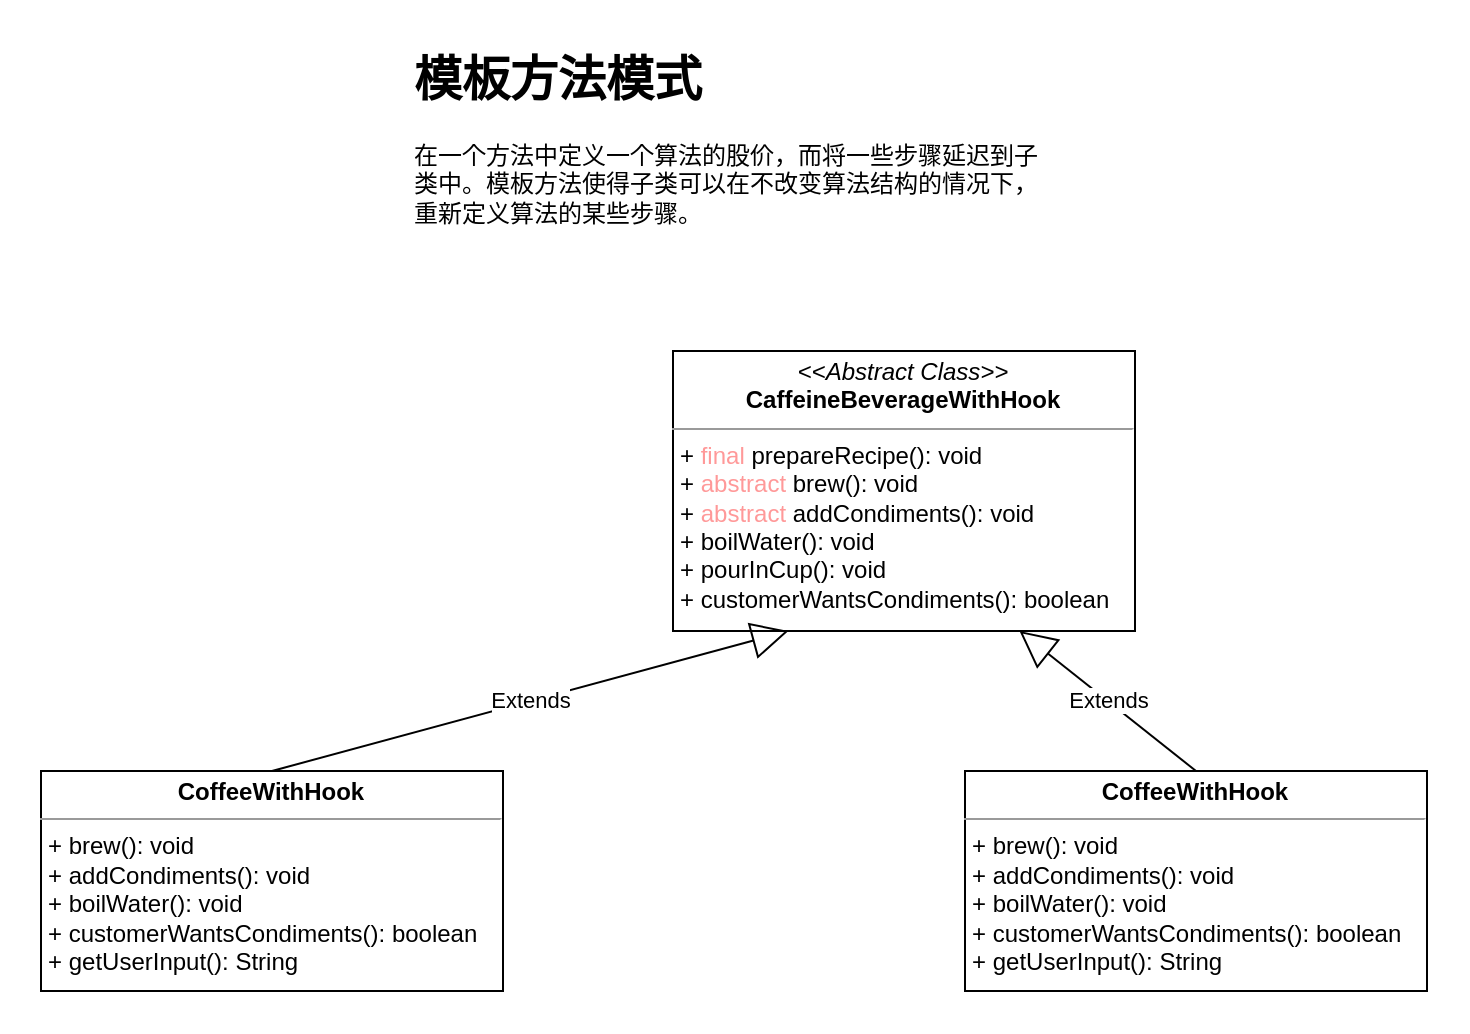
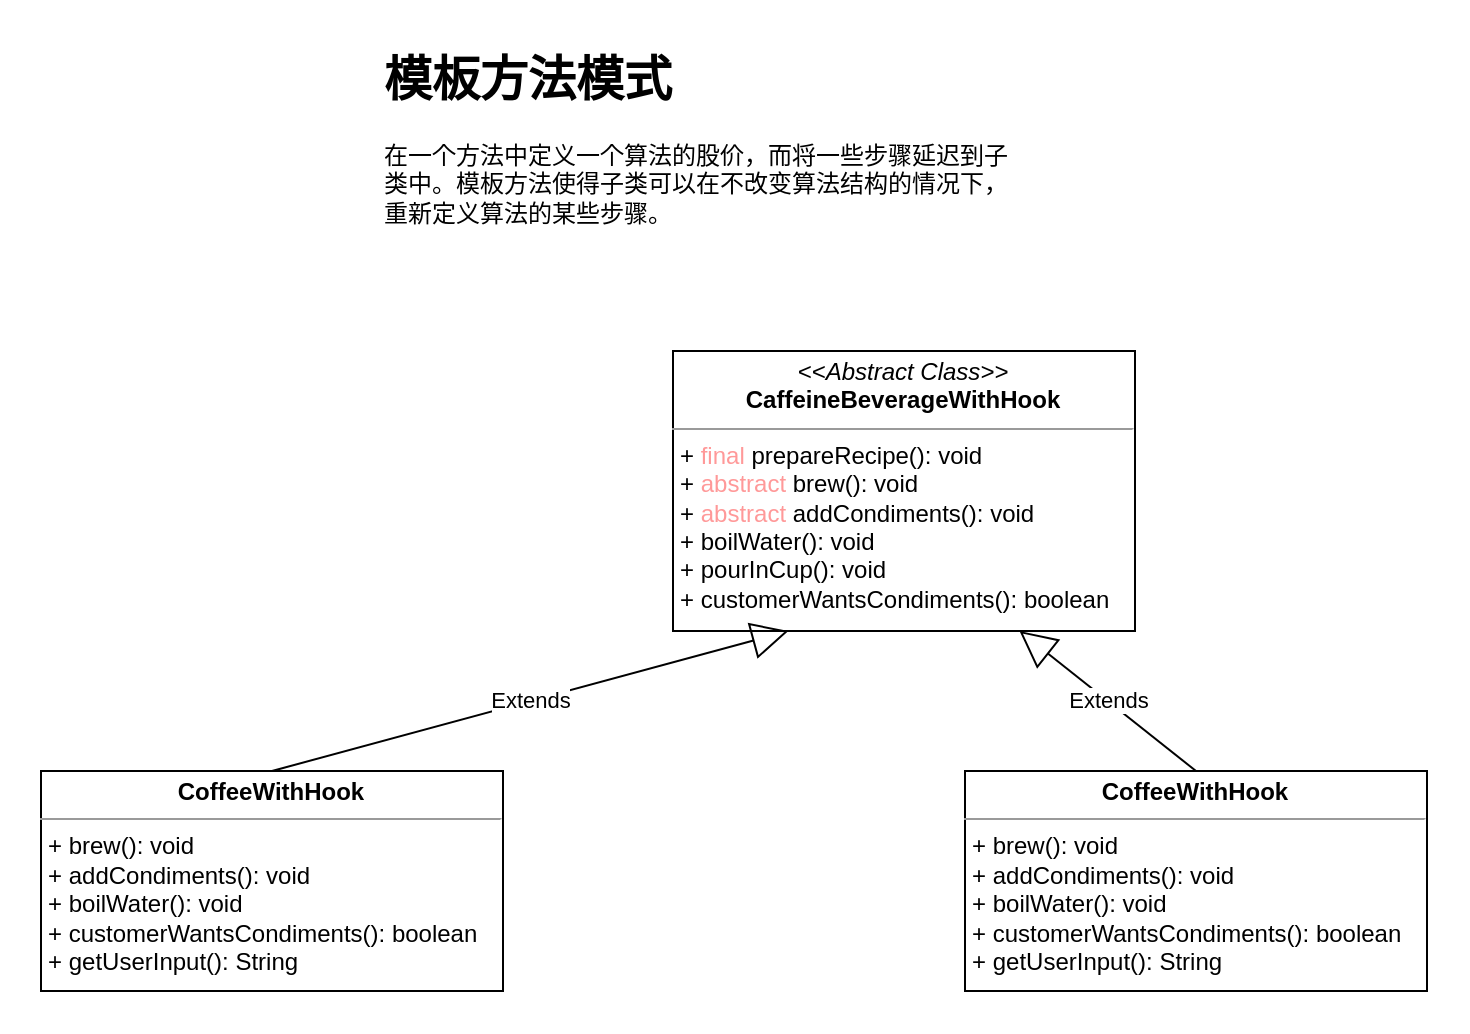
  <mxCell id="0" />
  <mxCell id="1" parent="0" />
  <mxCell id="2" value="&lt;p style=&quot;margin: 0px ; margin-top: 4px ; text-align: center&quot;&gt;&lt;i&gt;&amp;lt;&amp;lt;Abstract Class&amp;gt;&amp;gt;&lt;/i&gt;&lt;br&gt;&lt;b&gt;CaffeineBeverageWithHook&lt;/b&gt;&lt;/p&gt;&lt;hr size=&quot;1&quot;&gt;&lt;p style=&quot;margin: 0px ; margin-left: 4px&quot;&gt;+ &lt;font color=&quot;#ff9999&quot;&gt;final &lt;/font&gt;prepareRecipe(): void&lt;br&gt;+ &lt;font color=&quot;#ff9999&quot;&gt;abstract &lt;/font&gt;brew(): void&lt;/p&gt;&lt;p style=&quot;margin: 0px ; margin-left: 4px&quot;&gt;+ &lt;font color=&quot;#ff9999&quot;&gt;abstract &lt;/font&gt;addCondiments(): void&lt;/p&gt;&lt;p style=&quot;margin: 0px ; margin-left: 4px&quot;&gt;+ boilWater(): void&lt;/p&gt;&lt;p style=&quot;margin: 0px ; margin-left: 4px&quot;&gt;+ pourInCup(): void&lt;/p&gt;&lt;p style=&quot;margin: 0px ; margin-left: 4px&quot;&gt;+ customerWantsCondiments(): boolean&lt;/p&gt;" style="verticalAlign=top;align=left;overflow=fill;fontSize=12;fontFamily=Helvetica;html=1;" vertex="1" parent="1"><mxGeometry x="336" y="175" width="231" height="140" as="geometry" /></mxCell>
  <mxCell id="3" value="&lt;p style=&quot;margin: 0px ; margin-top: 4px ; text-align: center&quot;&gt;&lt;b&gt;CoffeeWithHook&lt;/b&gt;&lt;/p&gt;&lt;hr size=&quot;1&quot;&gt;&lt;p style=&quot;margin: 0px ; margin-left: 4px&quot;&gt;+ brew(): void&lt;br&gt;&lt;/p&gt;&lt;p style=&quot;margin: 0px ; margin-left: 4px&quot;&gt;+ addCondiments(): void&lt;/p&gt;&lt;p style=&quot;margin: 0px ; margin-left: 4px&quot;&gt;+ boilWater(): void&lt;/p&gt;&lt;p style=&quot;margin: 0px ; margin-left: 4px&quot;&gt;+ customerWantsCondiments(): boolean&lt;/p&gt;&lt;p style=&quot;margin: 0px ; margin-left: 4px&quot;&gt;+ getUserInput(): String&lt;/p&gt;" style="verticalAlign=top;align=left;overflow=fill;fontSize=12;fontFamily=Helvetica;html=1;" vertex="1" parent="1"><mxGeometry x="20" y="385" width="231" height="110" as="geometry" /></mxCell>
  <mxCell id="4" value="&lt;p style=&quot;margin: 0px ; margin-top: 4px ; text-align: center&quot;&gt;&lt;b&gt;CoffeeWithHook&lt;/b&gt;&lt;/p&gt;&lt;hr size=&quot;1&quot;&gt;&lt;p style=&quot;margin: 0px ; margin-left: 4px&quot;&gt;+ brew(): void&lt;br&gt;&lt;/p&gt;&lt;p style=&quot;margin: 0px ; margin-left: 4px&quot;&gt;+ addCondiments(): void&lt;/p&gt;&lt;p style=&quot;margin: 0px ; margin-left: 4px&quot;&gt;+ boilWater(): void&lt;/p&gt;&lt;p style=&quot;margin: 0px ; margin-left: 4px&quot;&gt;+ customerWantsCondiments(): boolean&lt;/p&gt;&lt;p style=&quot;margin: 0px ; margin-left: 4px&quot;&gt;+ getUserInput(): String&lt;/p&gt;" style="verticalAlign=top;align=left;overflow=fill;fontSize=12;fontFamily=Helvetica;html=1;" vertex="1" parent="1"><mxGeometry x="482" y="385" width="231" height="110" as="geometry" /></mxCell>
  <mxCell id="5" value="Extends" style="endArrow=block;endSize=16;endFill=0;html=1;rounded=0;fontFamily=Helvetica;fontColor=#000000;entryX=0.25;entryY=1;entryDx=0;entryDy=0;exitX=0.5;exitY=0;exitDx=0;exitDy=0;" edge="1" parent="1" source="3" target="2"><mxGeometry width="160" relative="1" as="geometry"><mxPoint x="193" y="245" as="sourcePoint" /><mxPoint x="353" y="245" as="targetPoint" /></mxGeometry></mxCell>
  <mxCell id="6" value="Extends" style="endArrow=block;endSize=16;endFill=0;html=1;rounded=0;fontFamily=Helvetica;fontColor=#000000;entryX=0.75;entryY=1;entryDx=0;entryDy=0;exitX=0.5;exitY=0;exitDx=0;exitDy=0;" edge="1" parent="1" source="4" target="2"><mxGeometry width="160" relative="1" as="geometry"><mxPoint x="145.5" y="395" as="sourcePoint" /><mxPoint x="318.75" y="325" as="targetPoint" /></mxGeometry></mxCell>
- <mxCell id="7" value="&lt;h1&gt;模板方法模式&lt;/h1&gt;&lt;p&gt;在一个方法中定义一个算法的股价，而将一些步骤延迟到子类中。模板方法使得子类可以在不改变算法结构的情况下，重新定义算法的某些步骤。&lt;/p&gt;" style="text;html=1;strokeColor=none;fillColor=none;spacing=5;spacingTop=-20;whiteSpace=wrap;overflow=hidden;rounded=0;fontFamily=Helvetica;fontColor=#000000;" vertex="1" parent="1"><mxGeometry x="202" y="20" width="330" height="120" as="geometry" /></mxCell>
+ <mxCell id="7" value="&lt;h1&gt;模板方法模式&lt;/h1&gt;&lt;p&gt;在一个方法中定义一个算法的股价，而将一些步骤延迟到子类中。模板方法使得子类可以在不改变算法结构的情况下，重新定义算法的某些步骤。&lt;/p&gt;" style="text;html=1;strokeColor=none;fillColor=none;spacing=5;spacingTop=-20;whiteSpace=wrap;overflow=hidden;rounded=0;fontFamily=Helvetica;fontColor=#000000;" vertex="1" parent="1"><mxGeometry x="187" y="20" width="330" height="120" as="geometry" /></mxCell>
